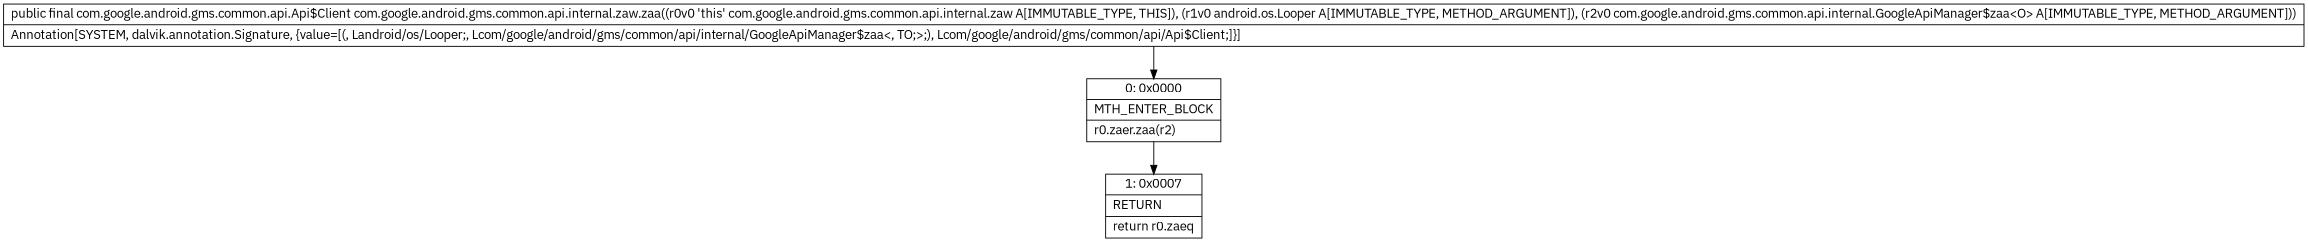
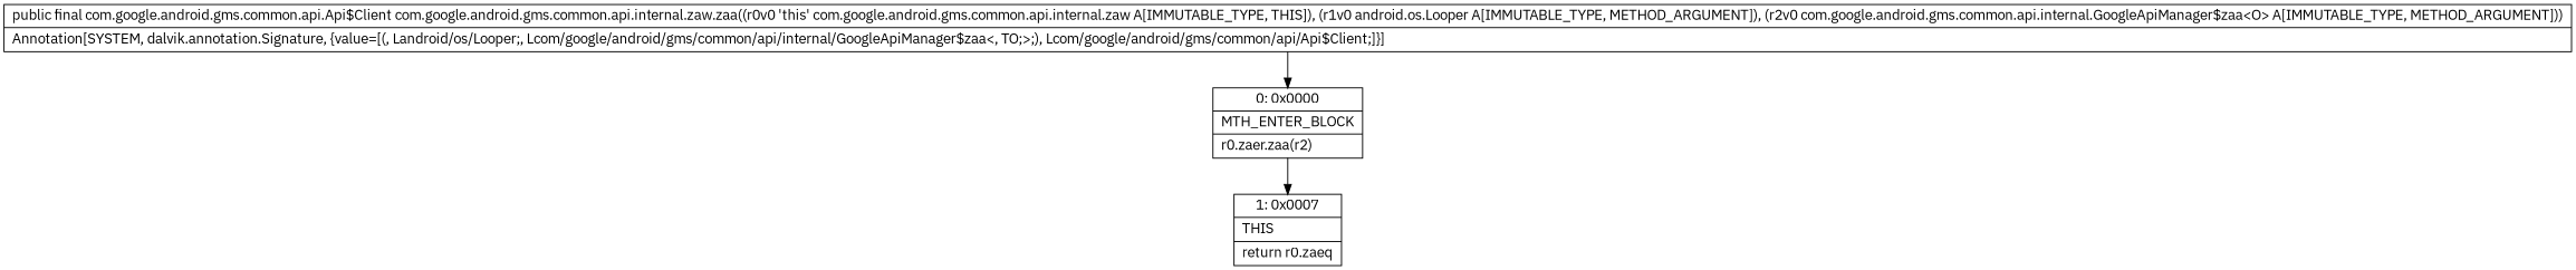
  digraph {
    fontname="IBM Plex Sans"
    node [shape=record fontname="IBM Plex Sans"]
    edge [fontname="IBM Plex Sans"]
    n1 [label="{0\:\ 0x0000|MTH_ENTER_BLOCK\l|r0.zaer.zaa(r2)\l}"]
-   n2 [label="{1\:\ 0x0007|RETURN\l|return r0.zaeq\l}"]
+   n2 [label="{1\:\ 0x0007|THIS\l|return r0.zaeq\l}"]
    n3 [label="{public final com.google.android.gms.common.api.Api$Client com.google.android.gms.common.api.internal.zaw.zaa((r0v0 'this' com.google.android.gms.common.api.internal.zaw A[IMMUTABLE_TYPE, THIS]), (r1v0 android.os.Looper A[IMMUTABLE_TYPE, METHOD_ARGUMENT]), (r2v0 com.google.android.gms.common.api.internal.GoogleApiManager$zaa\<O\> A[IMMUTABLE_TYPE, METHOD_ARGUMENT]))  | Annotation[SYSTEM, dalvik.annotation.Signature, \{value=[(, Landroid\/os\/Looper;, Lcom\/google\/android\/gms\/common\/api\/internal\/GoogleApiManager$zaa\<, TO;\>;), Lcom\/google\/android\/gms\/common\/api\/Api$Client;]\}]\l}"]
    n1 -> n2
    n3 -> n1
  }
